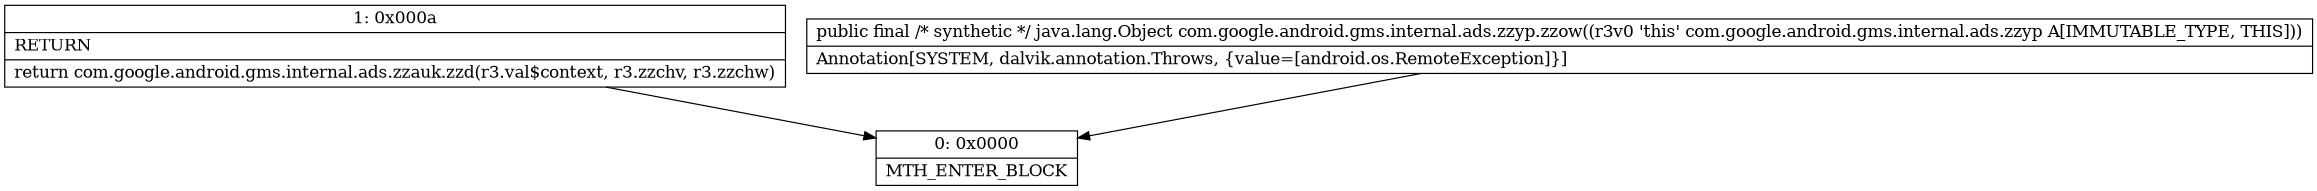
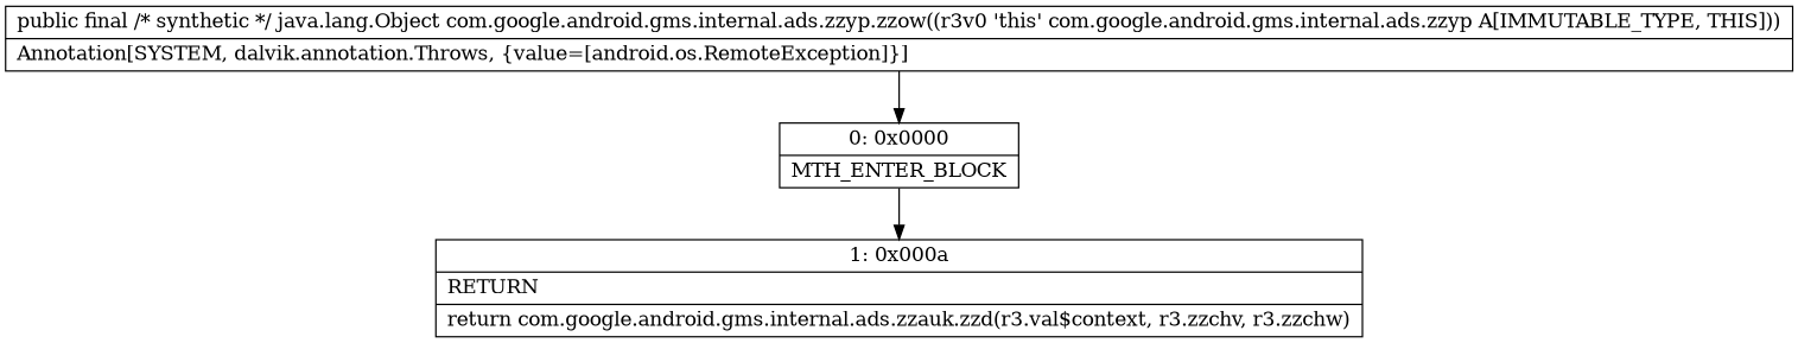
  digraph {
    node [shape=record]
    n1 [label="{0\:\ 0x0000|MTH_ENTER_BLOCK\l}"]
    n2 [label="{1\:\ 0x000a|RETURN\l|return com.google.android.gms.internal.ads.zzauk.zzd(r3.val$context, r3.zzchv, r3.zzchw)\l}"]
    n3 [label="{public final \/* synthetic *\/ java.lang.Object com.google.android.gms.internal.ads.zzyp.zzow((r3v0 'this' com.google.android.gms.internal.ads.zzyp A[IMMUTABLE_TYPE, THIS]))  | Annotation[SYSTEM, dalvik.annotation.Throws, \{value=[android.os.RemoteException]\}]\l}"]
-   n2 -> n1
+   n1 -> n2
    n3 -> n1
  }
